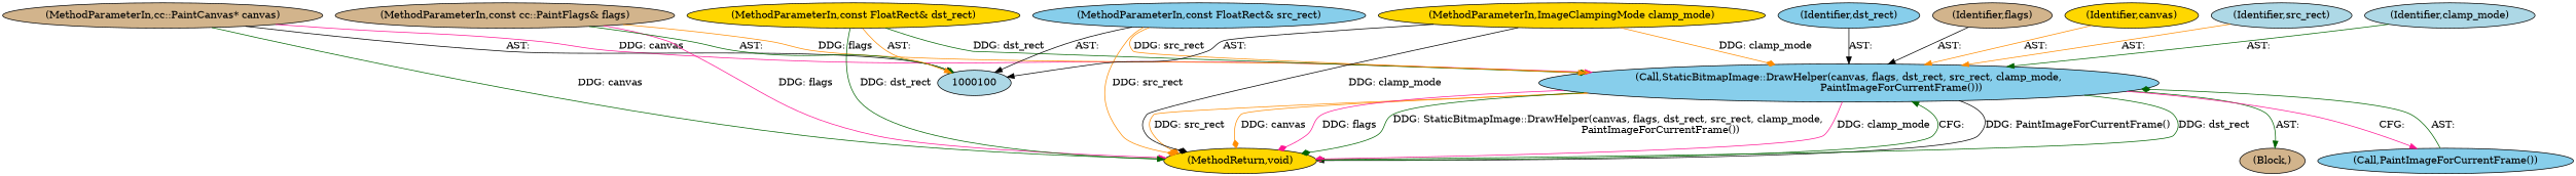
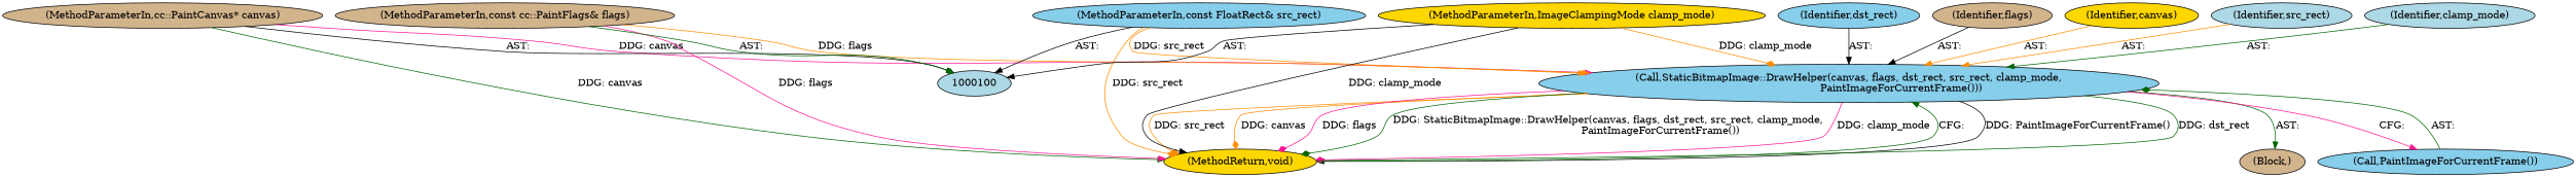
  digraph {
    node [fillcolor=skyblue style=filled]
    edge [arrowhead=normal color=darkgreen]
    n1 [label="(Call,StaticBitmapImage::DrawHelper(canvas, flags, dst_rect, src_rect, clamp_mode,\n                                 PaintImageForCurrentFrame()))"]
    n2 [fillcolor=gold label="(MethodReturn,void)"]
    n3 [fillcolor=tan label="(Block,)"]
    n4 [label="(Call,PaintImageForCurrentFrame())"]
    n5 [fillcolor=tan label="(MethodParameterIn,cc::PaintCanvas* canvas)"]
    1000100 [fillcolor=lightblue]
    n7 [fillcolor=tan label="(MethodParameterIn,const cc::PaintFlags& flags)"]
-   n8 [fillcolor=gold label="(MethodParameterIn,const FloatRect& dst_rect)"]
    n9 [label="(MethodParameterIn,const FloatRect& src_rect)"]
    n10 [fillcolor=gold label="(MethodParameterIn,ImageClampingMode clamp_mode)"]
    n11 [label="(Identifier,dst_rect)"]
    n12 [fillcolor=tan label="(Identifier,flags)"]
    n13 [fillcolor=gold label="(Identifier,canvas)"]
    n14 [fillcolor=lightblue label="(Identifier,src_rect)"]
    n15 [fillcolor=lightblue label="(Identifier,clamp_mode)"]
    n1 -> n2 [color=black label="DDG: PaintImageForCurrentFrame()"]
    n1 -> n2 [arrowhead=diamond label="DDG: dst_rect"]
    n1 -> n2 [arrowhead=diamond color=darkorange label="DDG: src_rect"]
    n1 -> n2 [arrowhead=diamond color=darkorange label="DDG: canvas"]
    n1 -> n2 [arrowhead=diamond color=deeppink label="DDG: flags"]
    n1 -> n2 [arrowhead=diamond label="DDG: StaticBitmapImage::DrawHelper(canvas, flags, dst_rect, src_rect, clamp_mode,\n                                 PaintImageForCurrentFrame())"]
    n1 -> n2 [arrowhead=diamond color=deeppink label="DDG: clamp_mode"]
    n1 -> n3 [label="AST: "]
    n1 -> n4 [color=deeppink label="CFG: "]
    n2 -> n1 [label="CFG: "]
    n4 -> n1 [arrowhead=diamond label="AST: "]
    n5 -> n1 [color=deeppink label="DDG: canvas"]
    n5 -> n2 [label="DDG: canvas"]
    n5 -> 1000100 [color=black label="AST: "]
    n7 -> n1 [color=darkorange label="DDG: flags"]
    n7 -> n2 [color=deeppink label="DDG: flags"]
    n7 -> 1000100 [arrowhead=diamond label="AST: "]
-   n8 -> n1 [arrowhead=diamond label="DDG: dst_rect"]
-   n8 -> n2 [label="DDG: dst_rect"]
-   n8 -> 1000100 [color=darkorange label="AST: "]
    n9 -> n1 [color=darkorange label="DDG: src_rect"]
    n9 -> n2 [arrowhead=diamond color=darkorange label="DDG: src_rect"]
    n9 -> 1000100 [color=black label="AST: "]
    n10 -> n1 [arrowhead=diamond color=darkorange label="DDG: clamp_mode"]
-   n10 -> n2 [arrowhead=diamond color=black label="DDG: clamp_mode"]
+   n10 -> n2 [color=black label="DDG: clamp_mode"]
    n10 -> 1000100 [color=black label="AST: "]
    n11 -> n1 [color=black label="AST: "]
    n12 -> n1 [color=black label="AST: "]
    n13 -> n1 [color=darkorange label="AST: "]
    n14 -> n1 [color=darkorange label="AST: "]
    n15 -> n1 [label="AST: "]
  }
